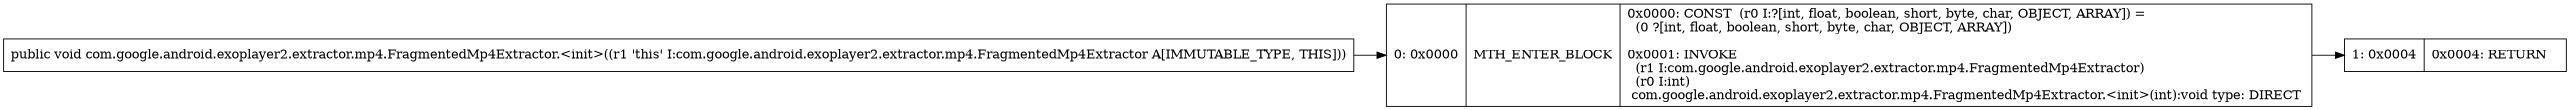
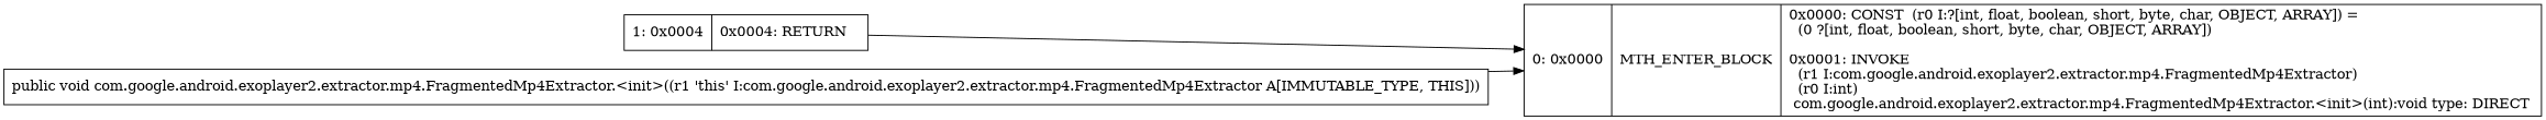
  digraph {
    rankdir=LR
    node [shape=record]
    n1 [label="{0\:\ 0x0000|MTH_ENTER_BLOCK\l|0x0000: CONST  (r0 I:?[int, float, boolean, short, byte, char, OBJECT, ARRAY]) = \l  (0 ?[int, float, boolean, short, byte, char, OBJECT, ARRAY])\l \l0x0001: INVOKE  \l  (r1 I:com.google.android.exoplayer2.extractor.mp4.FragmentedMp4Extractor)\l  (r0 I:int)\l com.google.android.exoplayer2.extractor.mp4.FragmentedMp4Extractor.\<init\>(int):void type: DIRECT \l}"]
    n2 [label="{1\:\ 0x0004|0x0004: RETURN   \l}"]
    n3 [label="{public void com.google.android.exoplayer2.extractor.mp4.FragmentedMp4Extractor.\<init\>((r1 'this' I:com.google.android.exoplayer2.extractor.mp4.FragmentedMp4Extractor A[IMMUTABLE_TYPE, THIS])) }"]
-   n1 -> n2
+   n2 -> n1
    n3 -> n1
  }
